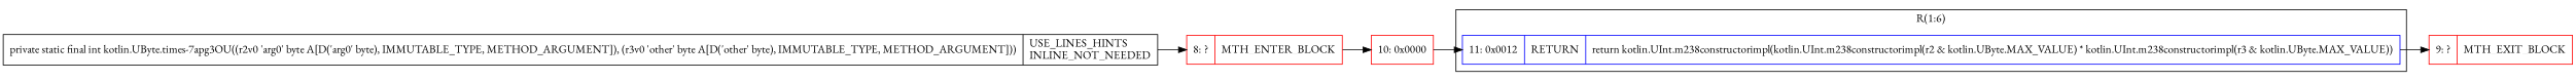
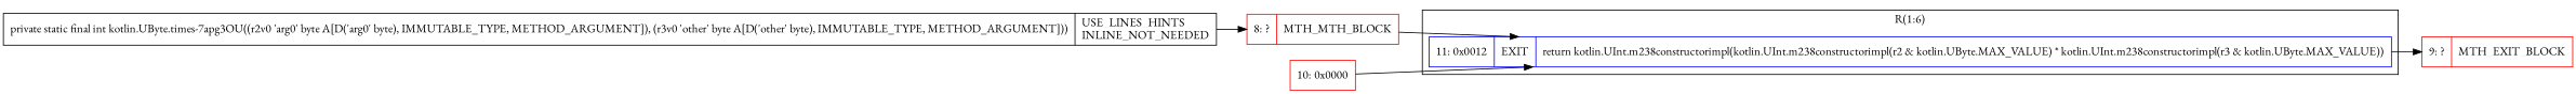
  digraph {
    fontname="EB Garamond"
    rankdir=LR
    node [color=red fontname="EB Garamond" shape=record]
    edge [fontname="EB Garamond"]
-   n1 [color=blue label="{11\:\ 0x0012|RETURN\l|return kotlin.UInt.m238constructorimpl(kotlin.UInt.m238constructorimpl(r2 & kotlin.UByte.MAX_VALUE) * kotlin.UInt.m238constructorimpl(r3 & kotlin.UByte.MAX_VALUE))\l}"]
+   n1 [color=blue label="{11\:\ 0x0012|EXIT\l|return kotlin.UInt.m238constructorimpl(kotlin.UInt.m238constructorimpl(r2 & kotlin.UByte.MAX_VALUE) * kotlin.UInt.m238constructorimpl(r3 & kotlin.UByte.MAX_VALUE))\l}"]
    n2 [label="{9\:\ ?|MTH_EXIT_BLOCK\l}"]
-   n3 [label="{8\:\ ?|MTH_ENTER_BLOCK\l}"]
+   n3 [label="{8\:\ ?|MTH_MTH_BLOCK\l}"]
    n4 [label="{10\:\ 0x0000}"]
    n5 [label="{private static final int kotlin.UByte.times\-7apg3OU((r2v0 'arg0' byte A[D('arg0' byte), IMMUTABLE_TYPE, METHOD_ARGUMENT]), (r3v0 'other' byte A[D('other' byte), IMMUTABLE_TYPE, METHOD_ARGUMENT]))  | USE_LINES_HINTS\lINLINE_NOT_NEEDED\l}" color=""]
    subgraph cluster_1 {
      label="R(1:6)"
      n1
    }
    n1 -> n2
-   n3 -> n4
+   n3 -> n1
    n4 -> n1
    n5 -> n3
  }
